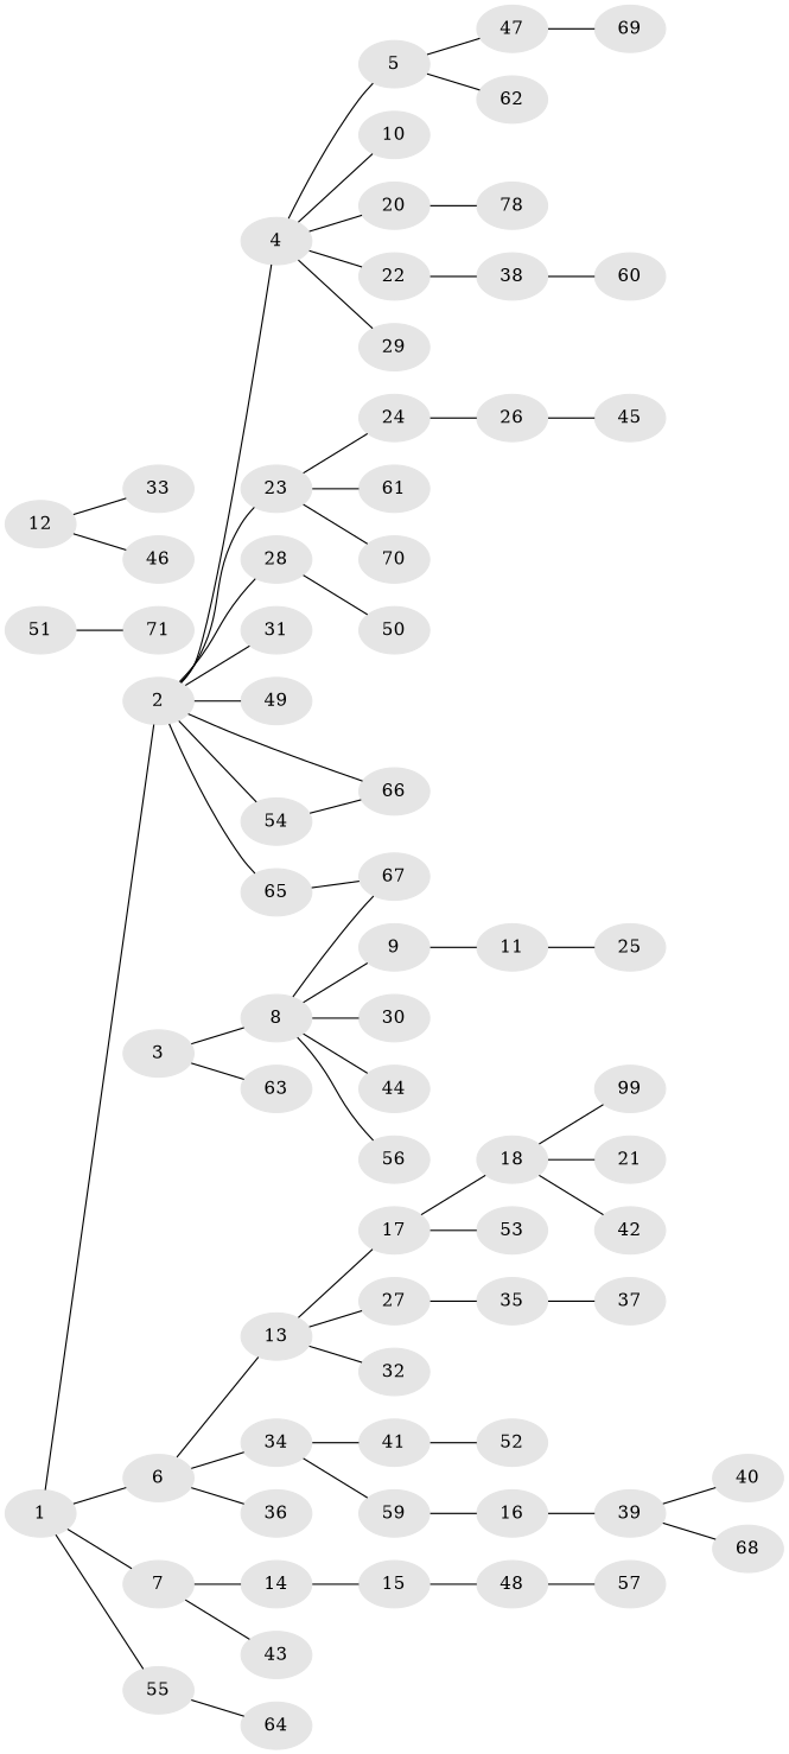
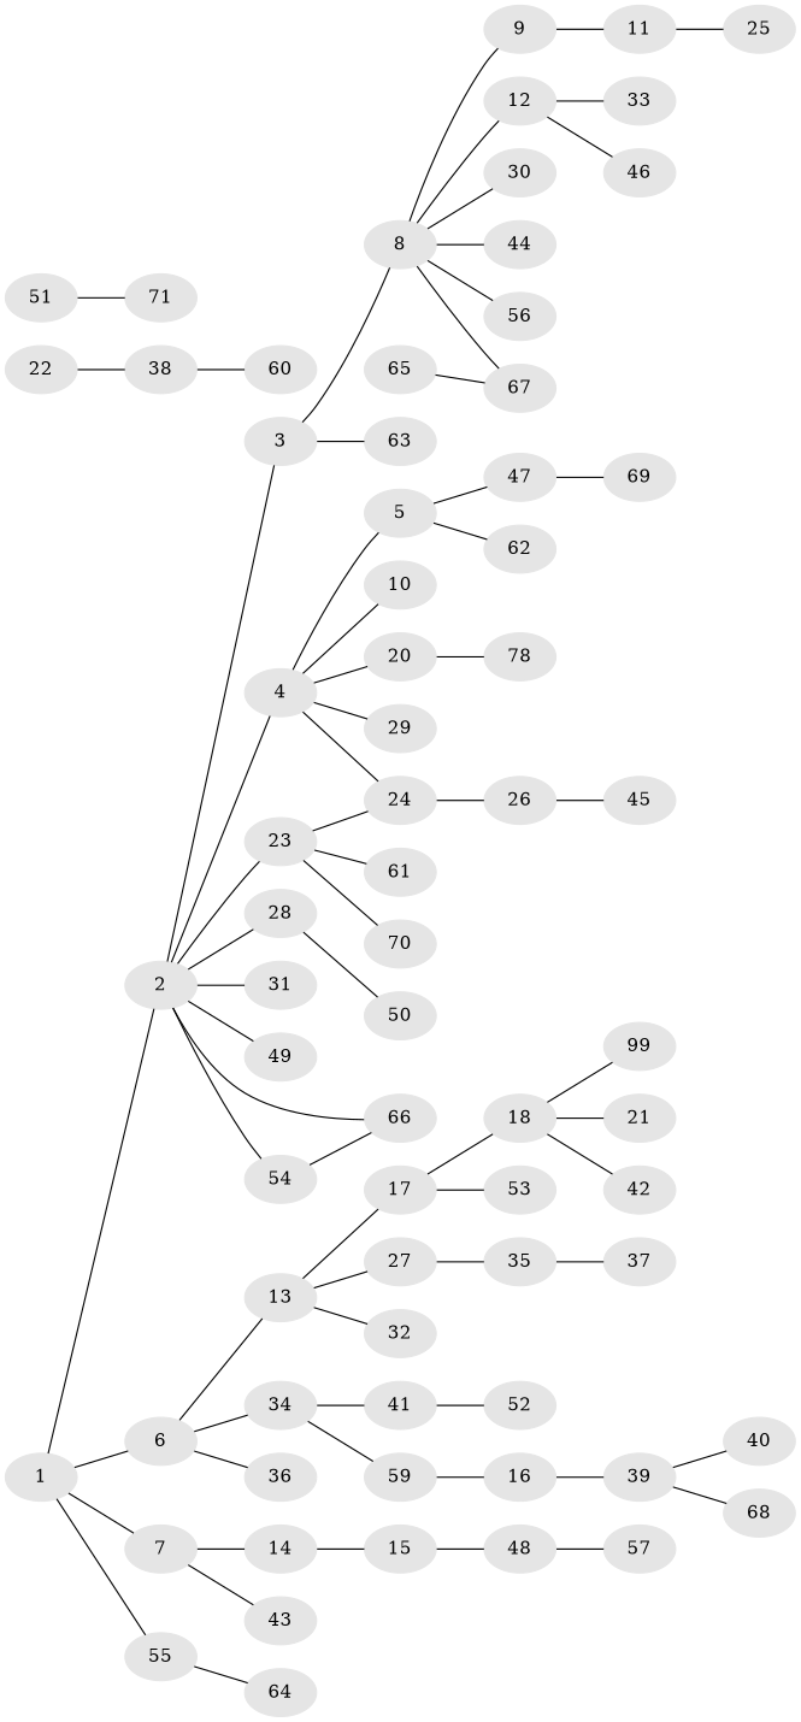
  graph {
    rankdir=LR
    node [color=gray90 style=filled]
    1
    2
    6
    7
    55
    3
    4
    23
    28
    31
    49
    54
    66
    13
    34
    36
    14
    43
    64
    8
    63
    5
    10
    20
    22
    29
    24
    61
    70
    50
    51
    71
    9
    12
    30
    44
    56
    67
    47
    62
    n41 [label=78]
    38
    69
    17
    27
    32
    41
    59
    15
    11
    33
    46
    65
    25
    18
    53
    35
    48
    16
    39
    57
    40
    68
    n64 [label=99]
    21
    42
    60
    26
    45
    37
    52
    1 -- 2
    1 -- 6
    1 -- 7
    1 -- 55
-   2 -- 65
+   2 -- 3
    2 -- 4
    2 -- 23
    2 -- 28
    2 -- 31
    2 -- 49
    2 -- 54
    2 -- 66
    6 -- 13
    6 -- 34
    6 -- 36
    7 -- 14
    7 -- 43
    55 -- 64
    3 -- 8
    3 -- 63
    4 -- 5
    4 -- 10
    4 -- 20
-   4 -- 22
+   4 -- 24
    4 -- 29
    23 -- 24
    23 -- 61
    23 -- 70
    28 -- 50
    54 -- 66
    13 -- 17
    13 -- 27
    13 -- 32
    34 -- 41
    34 -- 59
    14 -- 15
    8 -- 9
+   8 -- 12
    8 -- 30
    8 -- 44
    8 -- 56
    8 -- 67
    5 -- 47
    5 -- 62
    20 -- n41
    22 -- 38
    24 -- 26
    51 -- 71
    9 -- 11
    12 -- 33
    12 -- 46
    47 -- 69
    38 -- 60
    17 -- 18
    17 -- 53
    27 -- 35
    41 -- 52
    59 -- 16
    15 -- 48
    11 -- 25
    65 -- 67
    18 -- n64
    18 -- 21
    18 -- 42
    35 -- 37
    48 -- 57
    16 -- 39
    39 -- 40
    39 -- 68
    26 -- 45
  }
